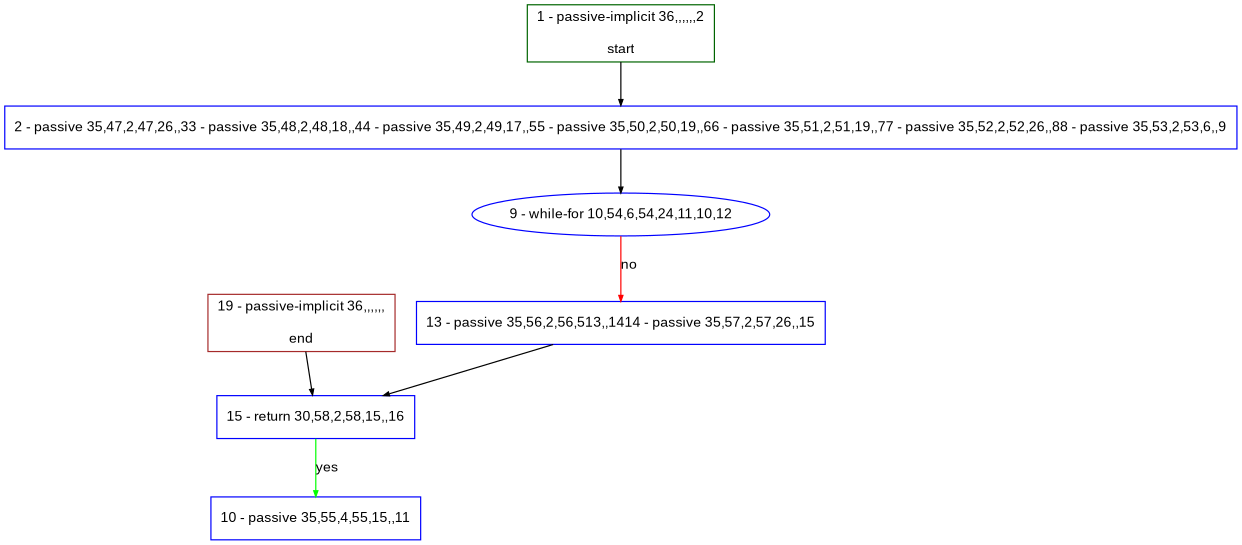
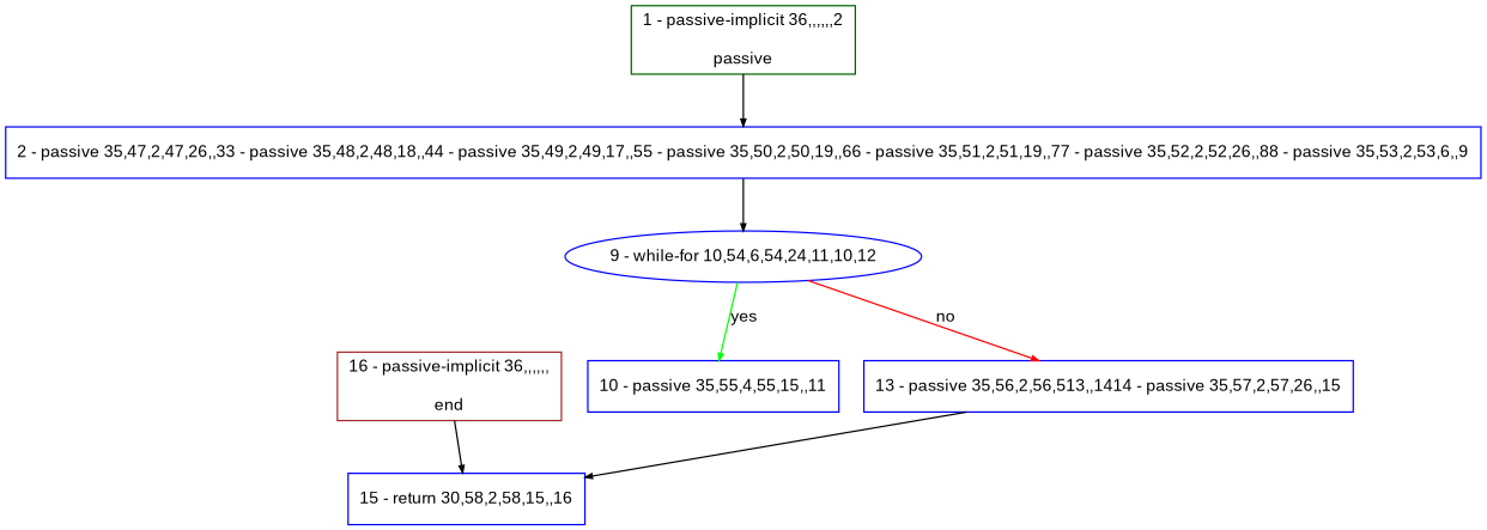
  digraph {
    bgcolor=white
    compound=true
    fillcolor="#FFFFCC"
    fontname=Arial
    fontsize=12
    pack=true
    packmode=clust
    style="rounded,filled"
    node [color="#0000ff" compound=true fillcolor="#ffffff" fixedsize=false fontname=Arial fontsize=12 node_initialized=no shape=box style=filled]
    edge [arrowhead=normal arrowsize=0.5 arrowtail=none color="#000000" compound=true dir=forward fontcolor=black fontname=Arial fontsize=12]
    n1 [label="2 - passive 35,47,2,47,26,,33 - passive 35,48,2,48,18,,44 - passive 35,49,2,49,17,,55 - passive 35,50,2,50,19,,66 - passive 35,51,2,51,19,,77 - passive 35,52,2,52,26,,88 - passive 35,53,2,53,6,,9"]
    n2 [label="9 - while-for 10,54,6,54,24,11,10,12" shape=oval]
    n3 [label="10 - passive 35,55,4,55,15,,11"]
    n4 [label="13 - passive 35,56,2,56,513,,1414 - passive 35,57,2,57,26,,15"]
-   n5 [color="#006400" label="1 - passive-implicit 36,,,,,,2\n\nstart"]
+   n5 [color="#006400" label="1 - passive-implicit 36,,,,,,2\n\npassive"]
    n6 [label="15 - return 30,58,2,58,15,,16"]
-   n7 [color="#a52a2a" label="19 - passive-implicit 36,,,,,,\n\nend"]
+   n7 [color="#a52a2a" label="16 - passive-implicit 36,,,,,,\n\nend"]
    n1 -> n2
-   n6 -> n3 [color="#00ff00" label=yes]
+   n2 -> n3 [color="#00ff00" label=yes]
    n2 -> n4 [color="#ff0000" label=no]
    n4 -> n6
    n5 -> n1
    n7 -> n6
  }
